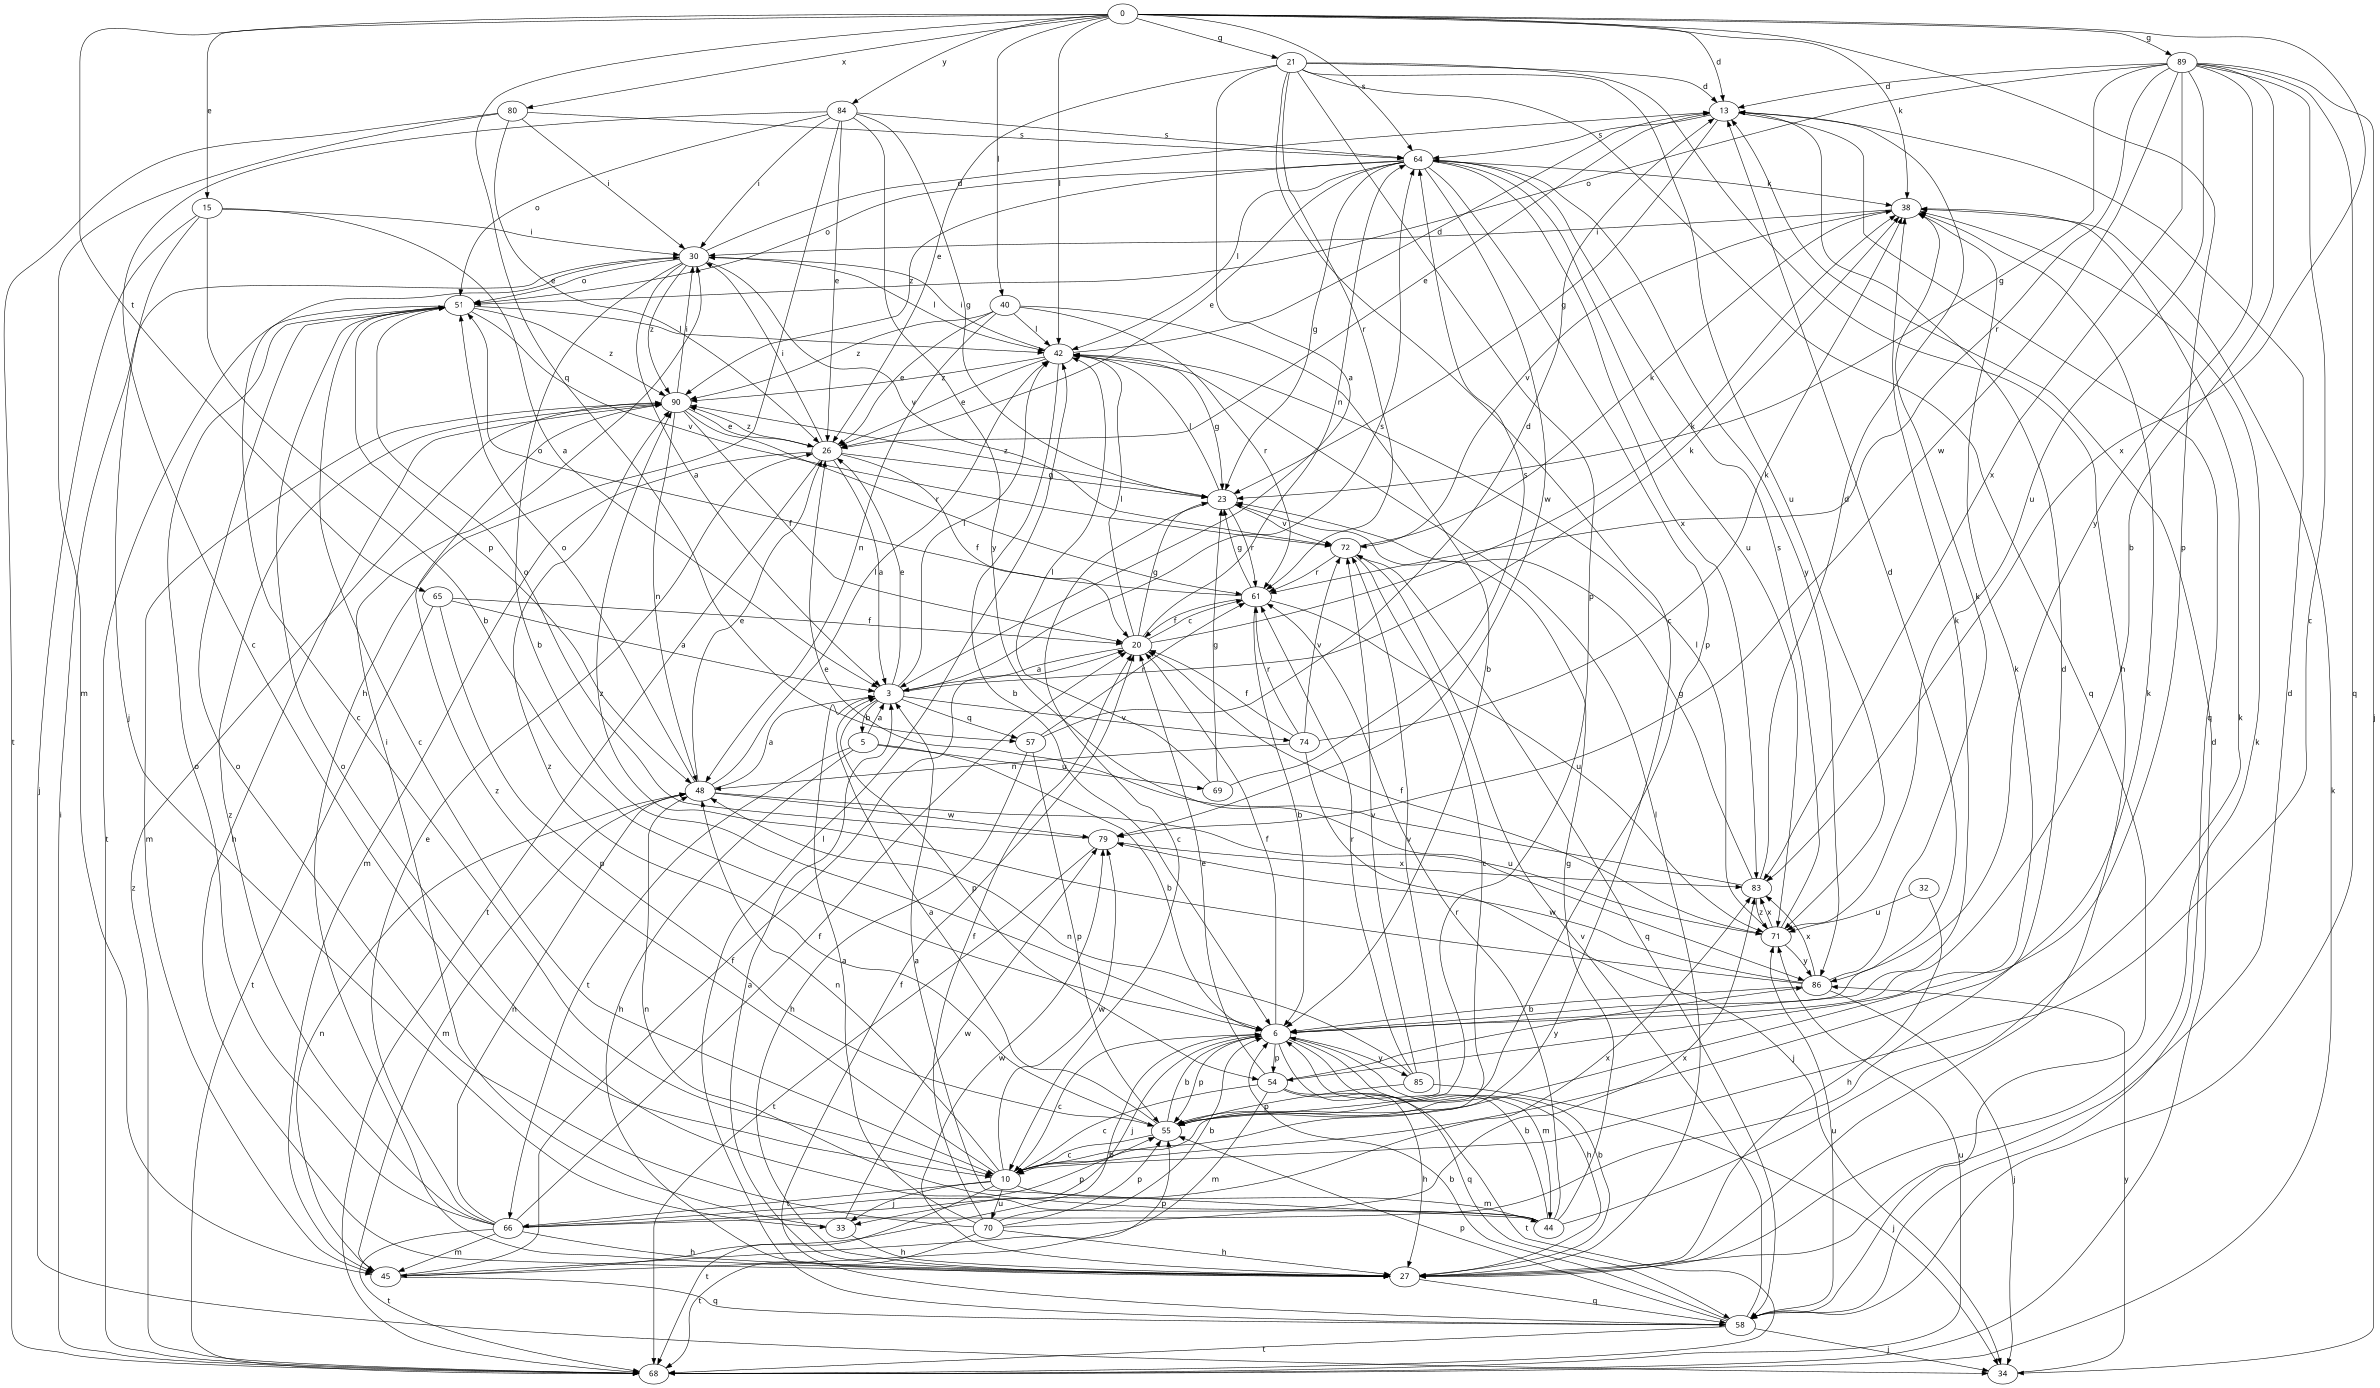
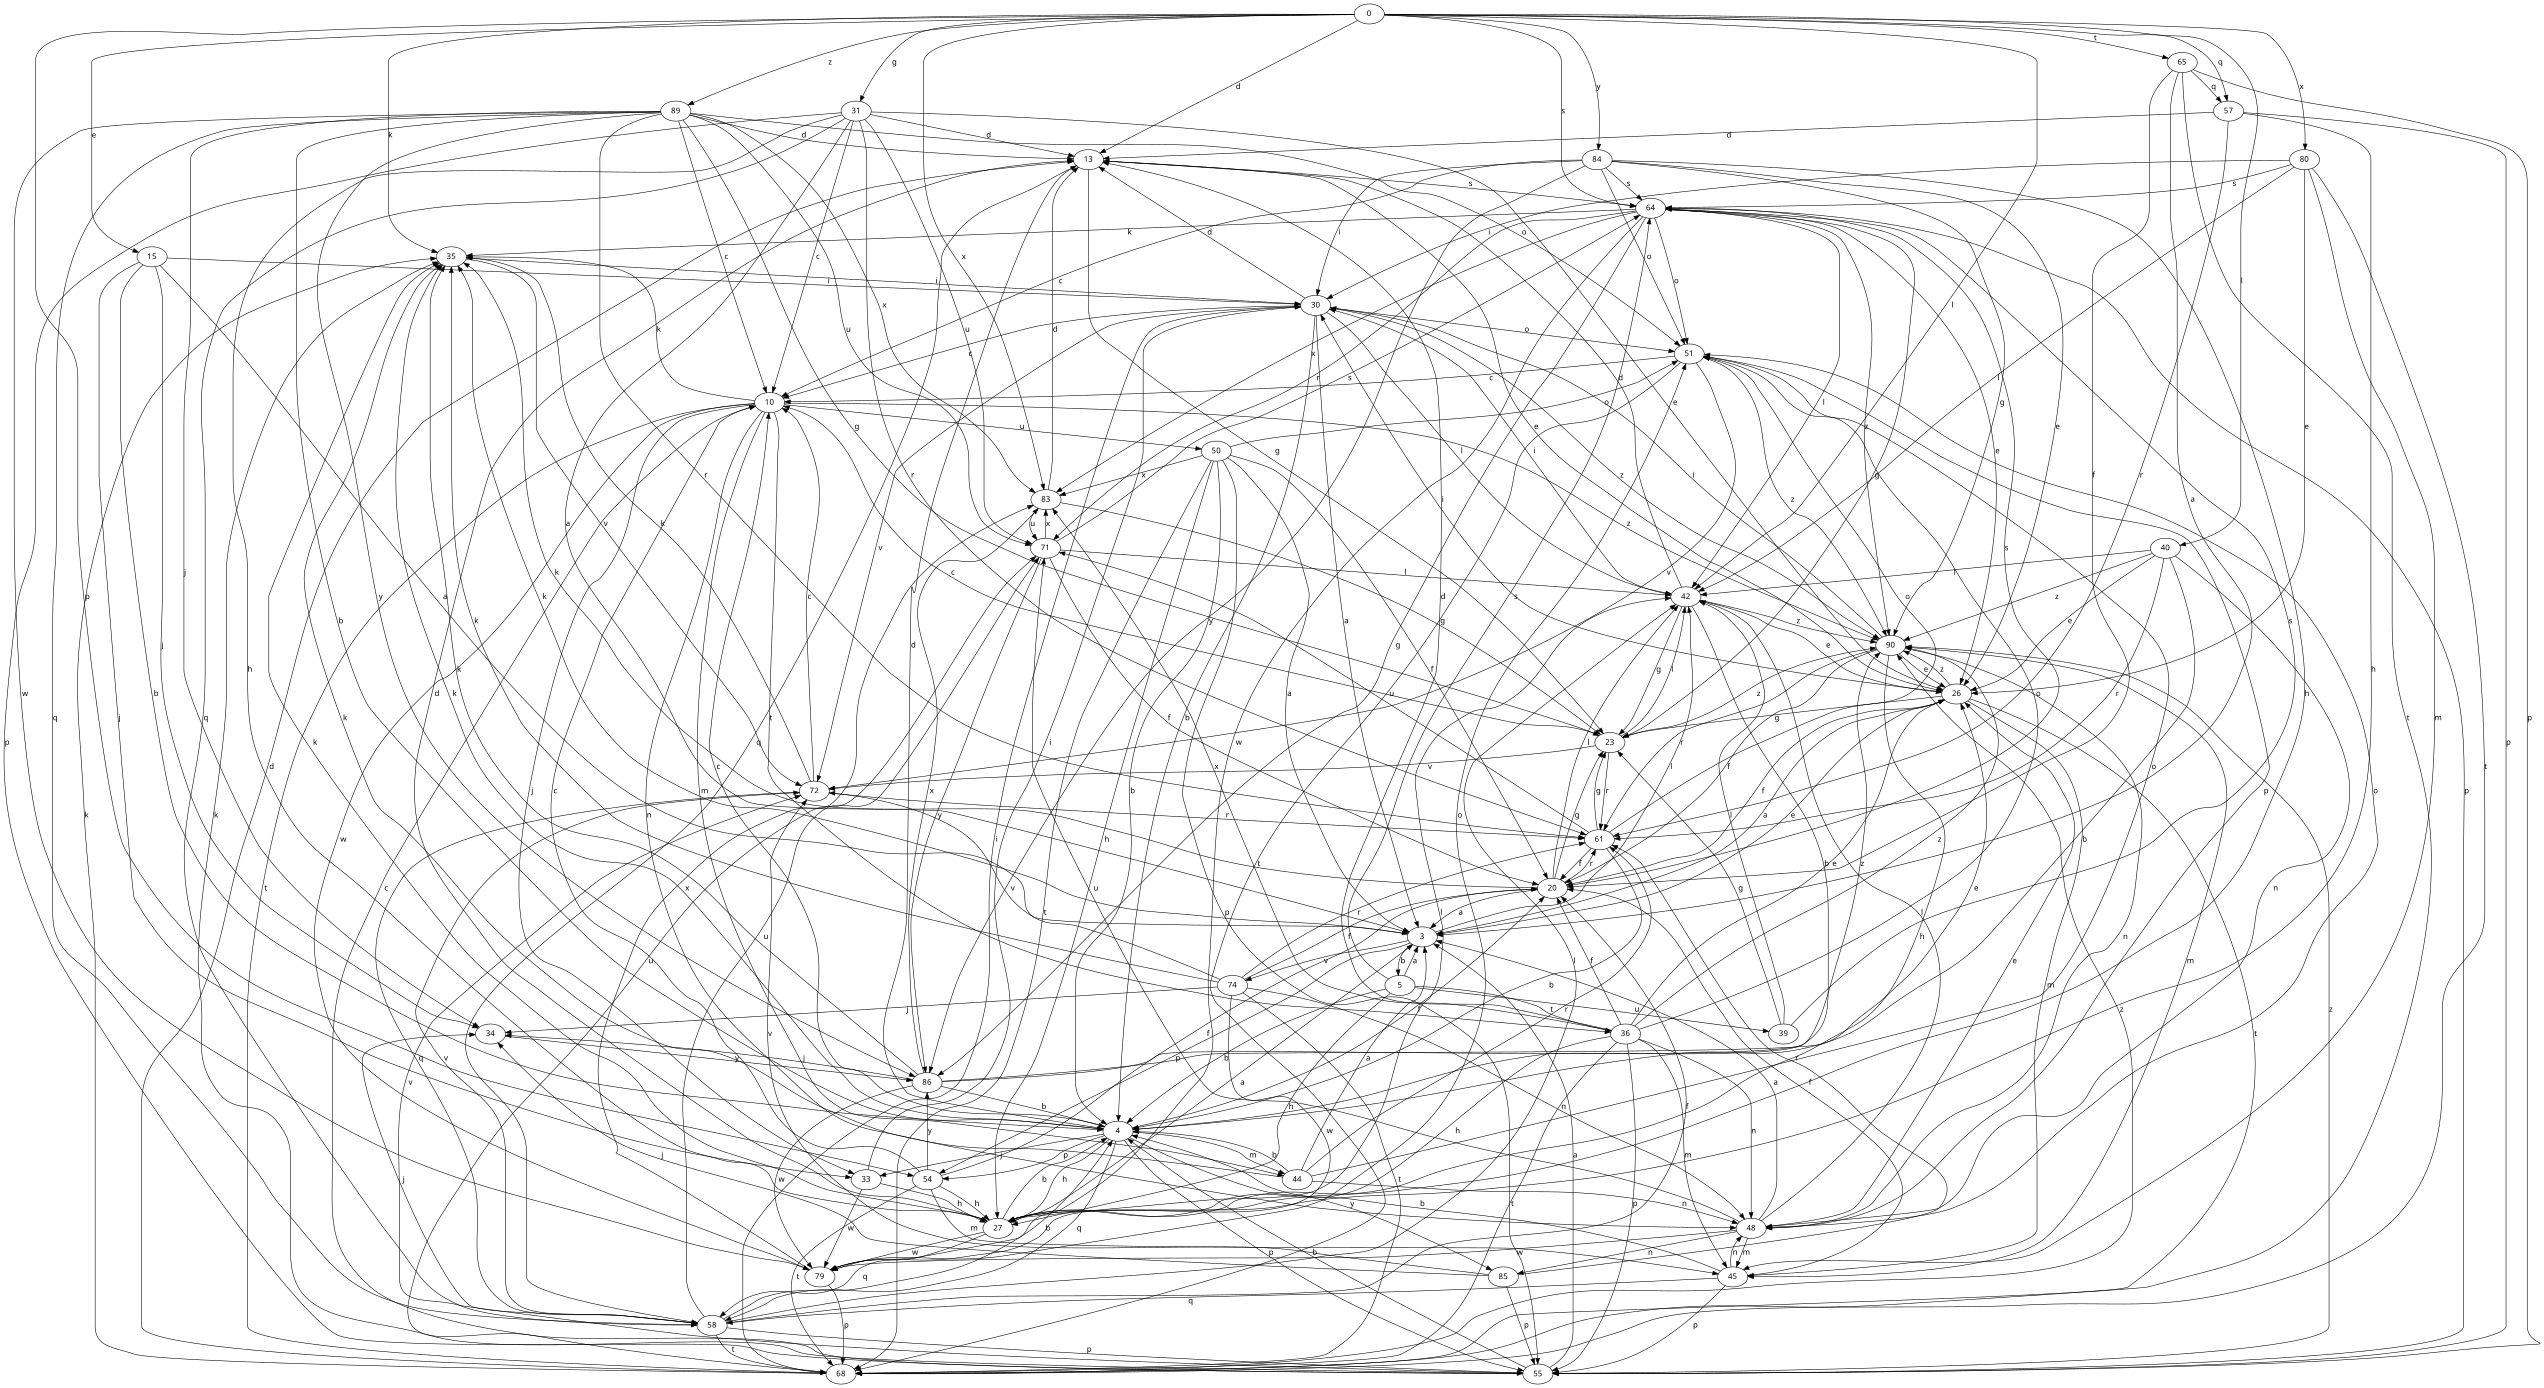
  strict digraph {
    fontname="Noto Sans"
    node [fontname="Noto Sans"]
    edge [fontname="Noto Sans"]
    0
    13
    15
-   21
-   38
+   21 [label=31]
+   38 [label=35]
    40
    42
    54
    57
    64
    65
    80
    83
    84
    89
    n16 [label=26]
    58
    23
    3
-   6
+   6 [label=4]
    33
    30
    34
    27
    10
    55
    61
    71
    n29 [label=72]
    48
    90
    20
    68
    45
    86
    79
    51
    5
    74
-   66
-   69
+   66 [label=36]
+   69 [label=39]
    44
    85
-   70
-   32
+   70 [label=50]
    0 -> 13 [label=d]
    0 -> 15 [label=e]
    0 -> 21 [label=g]
    0 -> 38 [label=k]
    0 -> 40 [label=l]
    0 -> 42 [label=l]
    0 -> 54 [label=p]
    0 -> 57 [label=q]
    0 -> 64 [label=s]
    0 -> 65 [label=t]
    0 -> 80 [label=x]
    0 -> 83 [label=x]
    0 -> 84 [label=y]
-   0 -> 89 [label=g]
+   0 -> 89 [label=z]
    13 -> 64 [label=s]
    13 -> n16 [label=e]
    13 -> 58 [label=q]
    13 -> 23 [label=g]
    15 -> 3 [label=a]
    15 -> 6 [label=b]
    15 -> 33 [label=j]
    15 -> 30 [label=i]
    15 -> 34 [label=j]
    21 -> 13 [label=d]
    21 -> n16 [label=e]
    21 -> 58 [label=q]
    21 -> 3 [label=a]
    21 -> 27 [label=h]
    21 -> 10 [label=c]
    21 -> 55 [label=p]
    21 -> 61 [label=r]
    21 -> 71 [label=u]
    38 -> 30 [label=i]
    38 -> n29 [label=v]
    40 -> 42 [label=l]
    40 -> n16 [label=e]
    40 -> 6 [label=b]
    40 -> 61 [label=r]
    40 -> 48 [label=n]
    40 -> 90 [label=z]
    42 -> 13 [label=d]
    42 -> n16 [label=e]
    42 -> 23 [label=g]
    42 -> 6 [label=b]
    42 -> 30 [label=i]
    42 -> 90 [label=z]
    54 -> 27 [label=h]
    54 -> 10 [label=c]
-   54 -> 20 [label=e]
+   54 -> 20 [label=f]
    54 -> 68 [label=t]
    54 -> 45 [label=m]
    54 -> 86 [label=y]
    57 -> 13 [label=d]
    57 -> 27 [label=h]
    57 -> 55 [label=p]
    57 -> 61 [label=r]
    64 -> 38 [label=k]
    64 -> 42 [label=l]
    64 -> 83 [label=x]
    64 -> n16 [label=e]
    64 -> 23 [label=g]
    64 -> 55 [label=p]
-   64 -> 71 [label=u]
+   64 -> 71 [label=r]
    64 -> 90 [label=z]
-   64 -> 86 [label=y]
+   64 -> 86 [label=g]
    64 -> 79 [label=w]
    64 -> 51 [label=o]
    65 -> 3 [label=a]
    65 -> 55 [label=p]
    65 -> 20 [label=f]
    65 -> 68 [label=t]
    80 -> 64 [label=s]
    80 -> n16 [label=e]
    80 -> 30 [label=i]
    80 -> 68 [label=t]
    80 -> 45 [label=m]
    83 -> 13 [label=d]
    83 -> 23 [label=g]
-   83 -> 71 [label=z]
+   83 -> 71 [label=u]
    84 -> 64 [label=s]
    84 -> n16 [label=e]
-   84 -> 23 [label=g]
+   84 -> 90 [label=g]
    84 -> 30 [label=i]
    84 -> 27 [label=h]
    84 -> 10 [label=c]
    84 -> 86 [label=y]
    84 -> 51 [label=o]
    89 -> 13 [label=d]
    89 -> 83 [label=x]
    89 -> 58 [label=q]
    89 -> 23 [label=g]
    89 -> 6 [label=b]
    89 -> 34 [label=j]
    89 -> 10 [label=c]
    89 -> 61 [label=r]
    89 -> 71 [label=u]
    89 -> 86 [label=y]
    89 -> 79 [label=w]
    89 -> 51 [label=o]
    n16 -> 23 [label=g]
    n16 -> 3 [label=a]
    n16 -> 30 [label=i]
    n16 -> 90 [label=z]
    n16 -> 20 [label=f]
    n16 -> 68 [label=t]
    n16 -> 45 [label=m]
    58 -> 42 [label=l]
    58 -> 6 [label=b]
    58 -> 34 [label=j]
    58 -> 55 [label=p]
    58 -> 71 [label=u]
    58 -> n29 [label=v]
    58 -> 20 [label=f]
    58 -> 68 [label=t]
    23 -> 42 [label=l]
    23 -> 10 [label=c]
    23 -> 61 [label=r]
    23 -> n29 [label=v]
    23 -> 90 [label=z]
    3 -> 38 [label=k]
    3 -> 42 [label=l]
    3 -> 54 [label=p]
-   3 -> 57 [label=q]
+   65 -> 57 [label=q]
    3 -> n16 [label=e]
    3 -> 5 [label=b]
    3 -> 74 [label=v]
    6 -> 13 [label=d]
    6 -> 38 [label=k]
    6 -> 54 [label=p]
    6 -> 58 [label=q]
    6 -> 33 [label=j]
    6 -> 27 [label=h]
    6 -> 10 [label=c]
    6 -> 55 [label=p]
    6 -> 20 [label=f]
    6 -> 44 [label=m]
    6 -> 85 [label=y]
    33 -> 30 [label=i]
    33 -> 27 [label=h]
    33 -> 79 [label=w]
    30 -> 13 [label=d]
    30 -> 42 [label=l]
    30 -> 3 [label=a]
    30 -> 6 [label=b]
    30 -> 10 [label=c]
    30 -> n29 [label=v]
    30 -> 90 [label=z]
    30 -> 51 [label=o]
    34 -> 86 [label=y]
    27 -> 13 [label=d]
    27 -> 38 [label=k]
    27 -> 42 [label=l]
    27 -> 58 [label=q]
    27 -> 3 [label=a]
    27 -> 6 [label=b]
    27 -> 79 [label=w]
    10 -> 38 [label=k]
    10 -> 33 [label=j]
    10 -> 48 [label=n]
    10 -> 90 [label=z]
    10 -> 68 [label=t]
    10 -> 79 [label=w]
    10 -> 66 [label=t]
    10 -> 44 [label=m]
    10 -> 70 [label=u]
    55 -> 38 [label=k]
    55 -> 3 [label=a]
    55 -> 6 [label=b]
    55 -> 10 [label=c]
    55 -> n29 [label=v]
    55 -> 90 [label=z]
    61 -> 23 [label=g]
    61 -> 6 [label=b]
    61 -> 71 [label=u]
    61 -> 20 [label=f]
    61 -> 51 [label=o]
    71 -> 42 [label=l]
    71 -> 64 [label=s]
    71 -> 83 [label=x]
    71 -> 20 [label=f]
    71 -> 86 [label=y]
    n29 -> 38 [label=k]
    n29 -> 58 [label=q]
    n29 -> 10 [label=c]
    n29 -> 61 [label=r]
    48 -> 42 [label=l]
    48 -> n16 [label=e]
    48 -> 3 [label=a]
    48 -> 71 [label=u]
    48 -> 45 [label=m]
    48 -> 79 [label=w]
    48 -> 51 [label=o]
    90 -> n16 [label=e]
    90 -> 30 [label=i]
    90 -> 27 [label=h]
    90 -> 61 [label=r]
    90 -> 48 [label=n]
    90 -> 20 [label=f]
    90 -> 45 [label=m]
    20 -> 38 [label=k]
    20 -> 42 [label=l]
-   20 -> 64 [label=n]
+   20 -> 64 [label=s]
    20 -> 23 [label=g]
    20 -> 3 [label=a]
-   20 -> 61 [label=c]
+   20 -> 61 [label=r]
    68 -> 13 [label=d]
    68 -> 38 [label=k]
    68 -> 30 [label=i]
    68 -> 71 [label=u]
    68 -> 90 [label=z]
    45 -> 58 [label=q]
    45 -> 6 [label=b]
    45 -> 55 [label=p]
    45 -> 48 [label=n]
    45 -> 20 [label=f]
    86 -> 38 [label=k]
    86 -> 83 [label=x]
-   83 -> n16 [label=e]
+   86 -> n16 [label=e]
    86 -> 6 [label=b]
    86 -> 34 [label=j]
    86 -> 90 [label=z]
    86 -> 79 [label=w]
    79 -> 83 [label=x]
-   79 -> 68 [label=t]
+   79 -> 68 [label=p]
    79 -> 51 [label=o]
-   51 -> 42 [label=l]
+   80 -> 42 [label=l]
    51 -> 10 [label=c]
    51 -> n29 [label=v]
    51 -> 48 [label=p]
    51 -> 90 [label=z]
    51 -> 68 [label=t]
-   3 -> 64 [label=s]
+   5 -> 64 [label=s]
    5 -> 3 [label=a]
    5 -> 6 [label=b]
    5 -> 27 [label=h]
    5 -> 66 [label=t]
    5 -> 69 [label=u]
    74 -> 38 [label=k]
    74 -> 34 [label=j]
    74 -> 61 [label=r]
    74 -> n29 [label=v]
    74 -> 48 [label=n]
    74 -> 20 [label=f]
+   74 -> 68 [label=t]
+   74 -> 79 [label=w]
    66 -> 13 [label=d]
    66 -> 83 [label=x]
    66 -> n16 [label=e]
    66 -> 27 [label=h]
    66 -> 55 [label=p]
    66 -> 48 [label=n]
    66 -> 90 [label=z]
    66 -> 20 [label=f]
    66 -> 68 [label=t]
    66 -> 45 [label=m]
    66 -> 51 [label=o]
    69 -> 42 [label=l]
    69 -> 64 [label=s]
    69 -> 23 [label=g]
    44 -> 38 [label=k]
-   44 -> 23 [label=g]
    44 -> 3 [label=a]
    44 -> 6 [label=b]
    44 -> 61 [label=r]
    44 -> 48 [label=n]
    44 -> 51 [label=o]
    85 -> 34 [label=j]
    85 -> 55 [label=p]
    85 -> 61 [label=r]
    85 -> n29 [label=v]
-   85 -> 48 [label=n]
+   48 -> 85 [label=n]
    70 -> 83 [label=x]
    70 -> 3 [label=a]
    70 -> 6 [label=b]
    70 -> 27 [label=h]
    70 -> 55 [label=p]
    70 -> 20 [label=f]
    70 -> 68 [label=t]
    70 -> 51 [label=o]
-   32 -> 27 [label=h]
-   32 -> 71 [label=u]
  }
